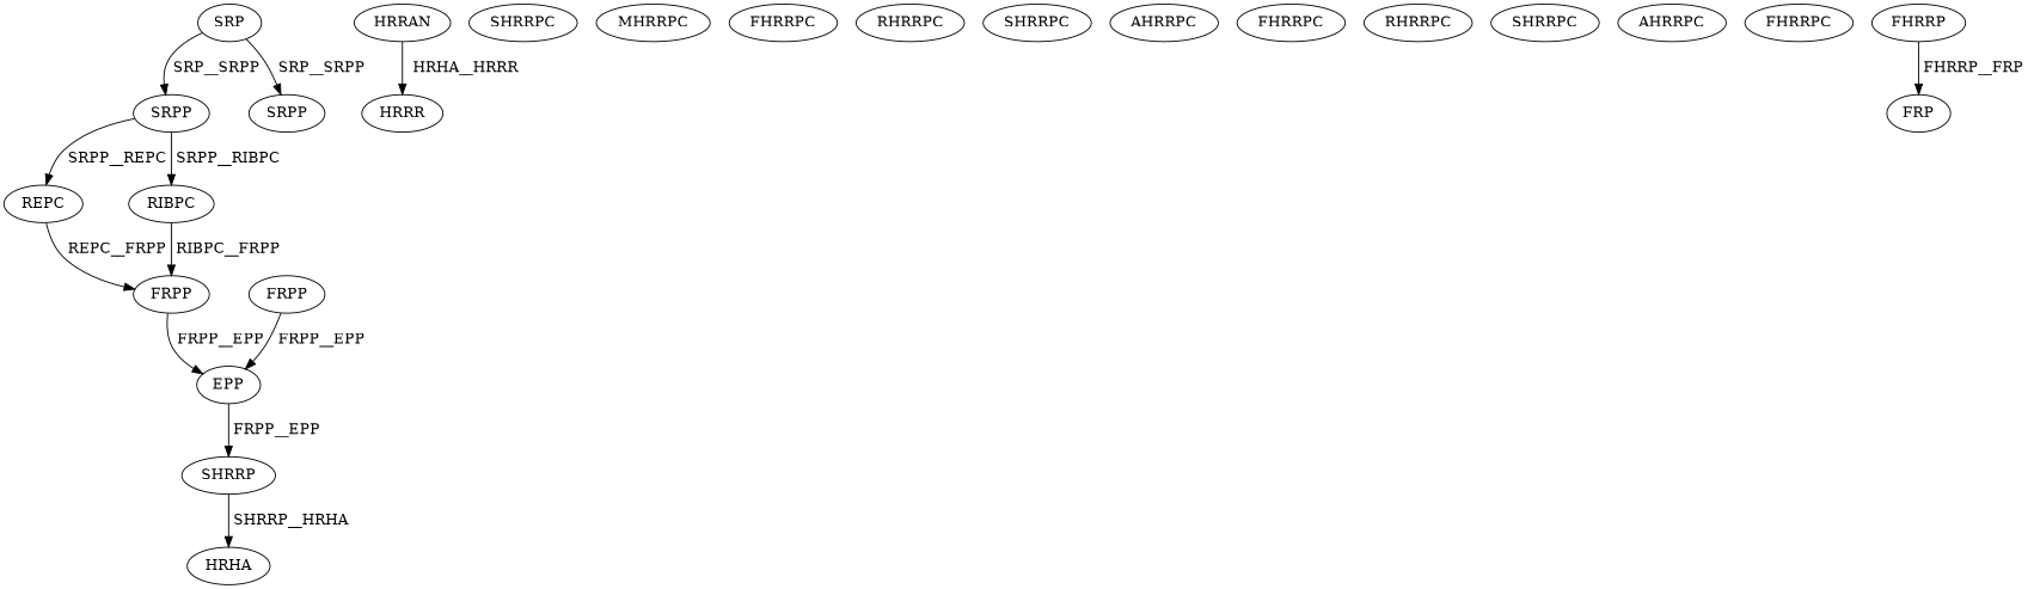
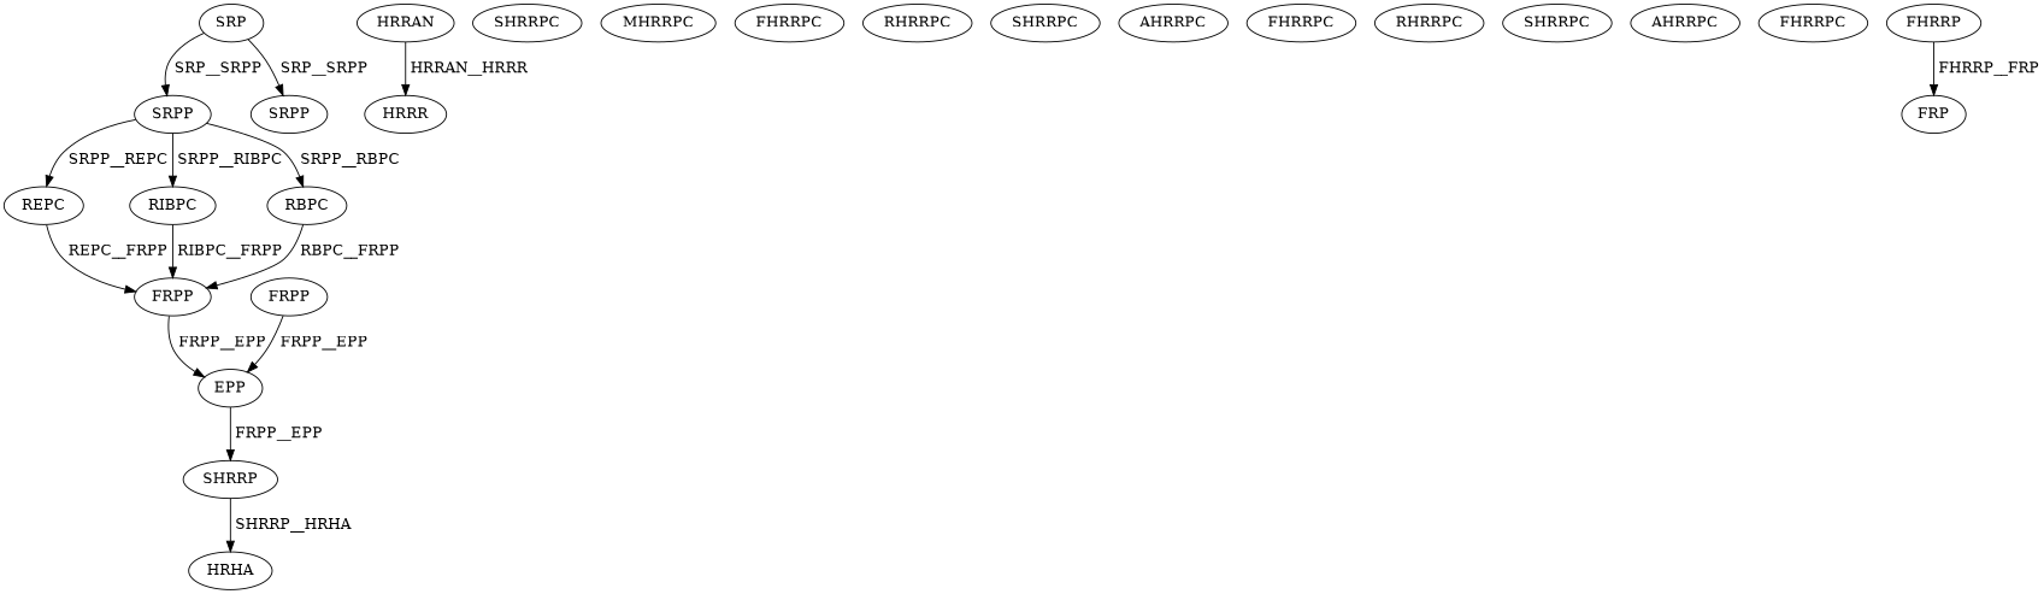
  digraph {
    node [color=black fontcolor=black]
    edge [color=black fontcolor=black]
    n1 [label=SRP]
    n2 [label=SRPP]
    n3 [label=SRPP]
    n4 [label=REPC]
    n5 [label=RIBPC]
+   n6 [label=RBPC]
    n7 [label=FRPP]
    n8 [label=FRPP]
    n9 [label=EPP]
    n10 [label=SHRRP]
    n11 [label=HRHA]
    n12 [label=HRRAN]
    n13 [label=HRRR]
    n14 [label=SHRRPC]
    n15 [label=MHRRPC]
    n16 [label=FHRRPC]
    n17 [label=RHRRPC]
    n18 [label=SHRRPC]
    n19 [label=AHRRPC]
    n20 [label=FHRRPC]
    n21 [label=RHRRPC]
    n22 [label=SHRRPC]
    n23 [label=AHRRPC]
    n24 [label=FHRRPC]
    n25 [label=FHRRP]
    n26 [label=FRP]
    n1 -> n2 [label=" SRP__SRPP"]
    n1 -> n3 [label=" SRP__SRPP"]
    n2 -> n4 [label=" SRPP__REPC"]
    n2 -> n5 [label=" SRPP__RIBPC"]
+   n2 -> n6 [label=" SRPP__RBPC"]
    n4 -> n7 [label=" REPC__FRPP"]
    n5 -> n7 [label=" RIBPC__FRPP"]
+   n6 -> n7 [label=" RBPC__FRPP"]
    n7 -> n9 [label=" FRPP__EPP"]
    n8 -> n9 [label=" FRPP__EPP"]
    n9 -> n10 [label=" FRPP__EPP"]
    n10 -> n11 [label=" SHRRP__HRHA"]
-   n12 -> n13 [label=" HRHA__HRRR"]
+   n12 -> n13 [label=" HRRAN__HRRR"]
    n25 -> n26 [label=" FHRRP__FRP"]
  }
